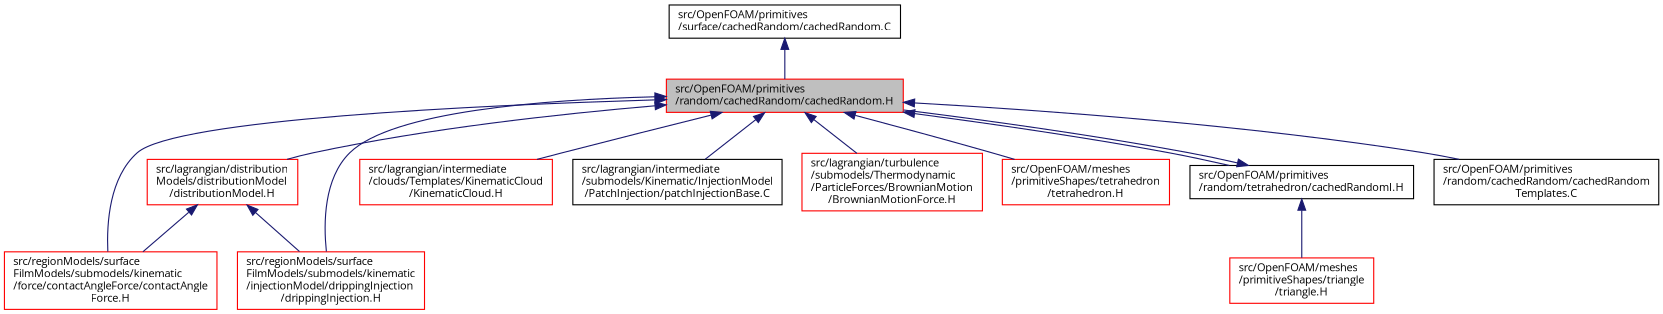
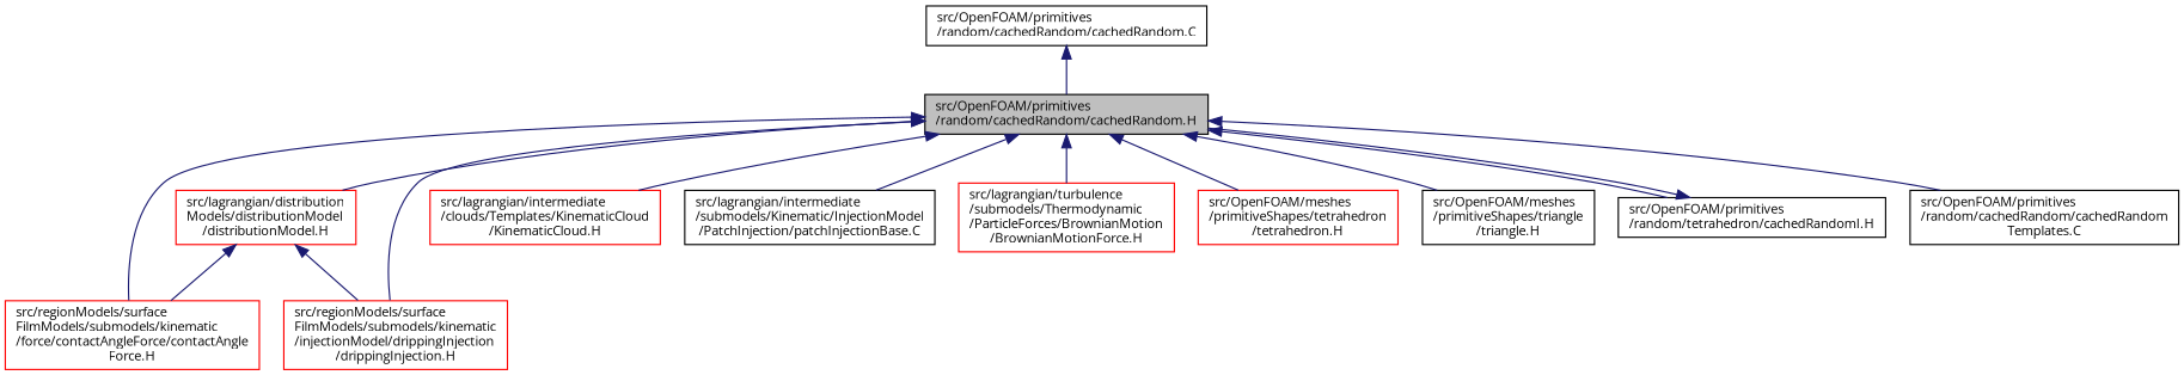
  digraph {
    fontname="Open Sans"
    node [color=red fontname="Open Sans" fontsize=10 shape=record]
    edge [color=midnightblue dir=back fontname="Open Sans" fontsize=10 labelfontname=Helvetica labelfontsize=10 style=solid]
-   n1 [fillcolor=grey75 fontcolor=black height=0.2 label="src/OpenFOAM/primitives\l/random/cachedRandom/cachedRandom.H" style=filled width=0.4]
+   n1 [color=black fillcolor=grey75 fontcolor=black height=0.2 label="src/OpenFOAM/primitives\l/random/cachedRandom/cachedRandom.H" style=filled width=0.4]
    n2 [height=0.2 label="src/lagrangian/distribution\lModels/distributionModel\l/distributionModel.H" width=0.4]
    n3 [height=0.2 label="src/regionModels/surface\lFilmModels/submodels/kinematic\l/force/contactAngleForce/contactAngle\lForce.H" width=0.4]
    n4 [height=0.2 label="src/regionModels/surface\lFilmModels/submodels/kinematic\l/injectionModel/drippingInjection\l/drippingInjection.H" width=0.4]
    n5 [height=0.2 label="src/lagrangian/intermediate\l/clouds/Templates/KinematicCloud\l/KinematicCloud.H" width=0.4]
    n6 [color=black height=0.2 label="src/lagrangian/intermediate\l/submodels/Kinematic/InjectionModel\l/PatchInjection/patchInjectionBase.C" width=0.4]
    n7 [height=0.2 label="src/lagrangian/turbulence\l/submodels/Thermodynamic\l/ParticleForces/BrownianMotion\l/BrownianMotionForce.H" width=0.4]
    n8 [height=0.2 label="src/OpenFOAM/meshes\l/primitiveShapes/tetrahedron\l/tetrahedron.H" width=0.4]
-   n9 [height=0.2 label="src/OpenFOAM/meshes\l/primitiveShapes/triangle\l/triangle.H" width=0.4]
+   n9 [color=black height=0.2 label="src/OpenFOAM/meshes\l/primitiveShapes/triangle\l/triangle.H" width=0.4]
    n10 [color=black height=0.2 label="src/OpenFOAM/primitives\l/random/tetrahedron/cachedRandomI.H" width=0.4]
    n11 [color=black height=0.2 label="src/OpenFOAM/primitives\l/random/cachedRandom/cachedRandom\lTemplates.C" width=0.4]
-   n12 [color=black height=0.2 label="src/OpenFOAM/primitives\l/surface/cachedRandom/cachedRandom.C" width=0.4]
+   n12 [color=black height=0.2 label="src/OpenFOAM/primitives\l/random/cachedRandom/cachedRandom.C" width=0.4]
    n1 -> n2
    n1 -> n3
    n1 -> n4
    n1 -> n5
    n1 -> n6
    n1 -> n7
    n1 -> n8
-   n10 -> n9
+   n1 -> n9
    n1 -> n10
    n1 -> n11
    n2 -> n3
    n2 -> n4
    n10 -> n1
    n12 -> n1
  }
